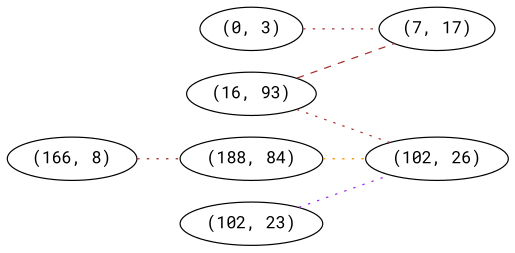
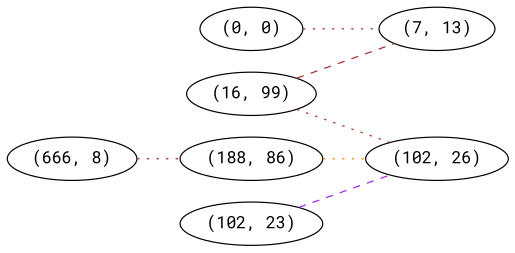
  graph {
    fontname="Roboto Mono"
    rankdir=LR
    node [fontname="Roboto Mono"]
    edge [color=brown fontname="Roboto Mono" style=dotted weight=1]
-   "(0, 0)" [label="(0, 3)"]
-   "(7, 13)" [label="(7, 17)"]
-   "(166, 8)"
-   "(188, 86)" [label="(188, 84)"]
+   "(0, 0)"
+   "(7, 13)"
+   "(166, 8)" [label="(666, 8)"]
+   "(188, 86)"
    "(102, 26)"
    "(102, 23)"
-   "(16, 99)" [label="(16, 93)"]
+   "(16, 99)"
    "(0, 0)" -- "(7, 13)" [weight=4]
    "(166, 8)" -- "(188, 86)" [weight=3]
    "(188, 86)" -- "(102, 26)" [color=darkorange]
-   "(102, 23)" -- "(102, 26)" [color=purple]
+   "(102, 23)" -- "(102, 26)" [color=purple style=dashed]
    "(16, 99)" -- "(7, 13)" [style=dashed weight=3]
    "(16, 99)" -- "(102, 26)"
  }
